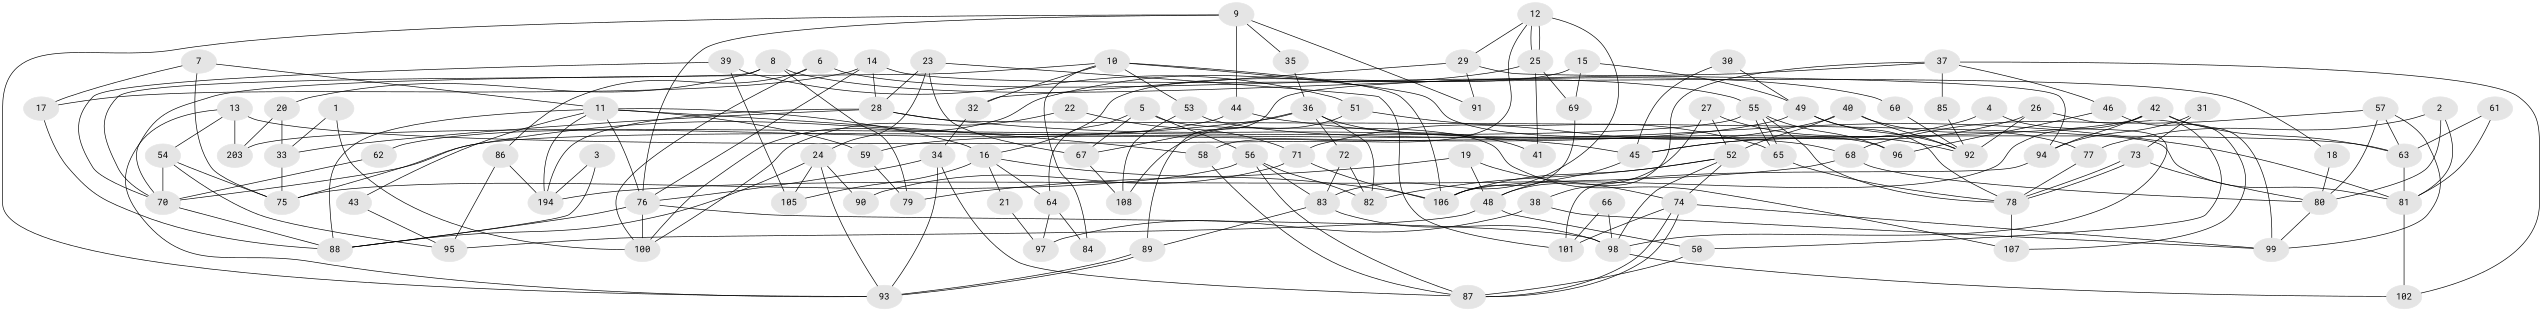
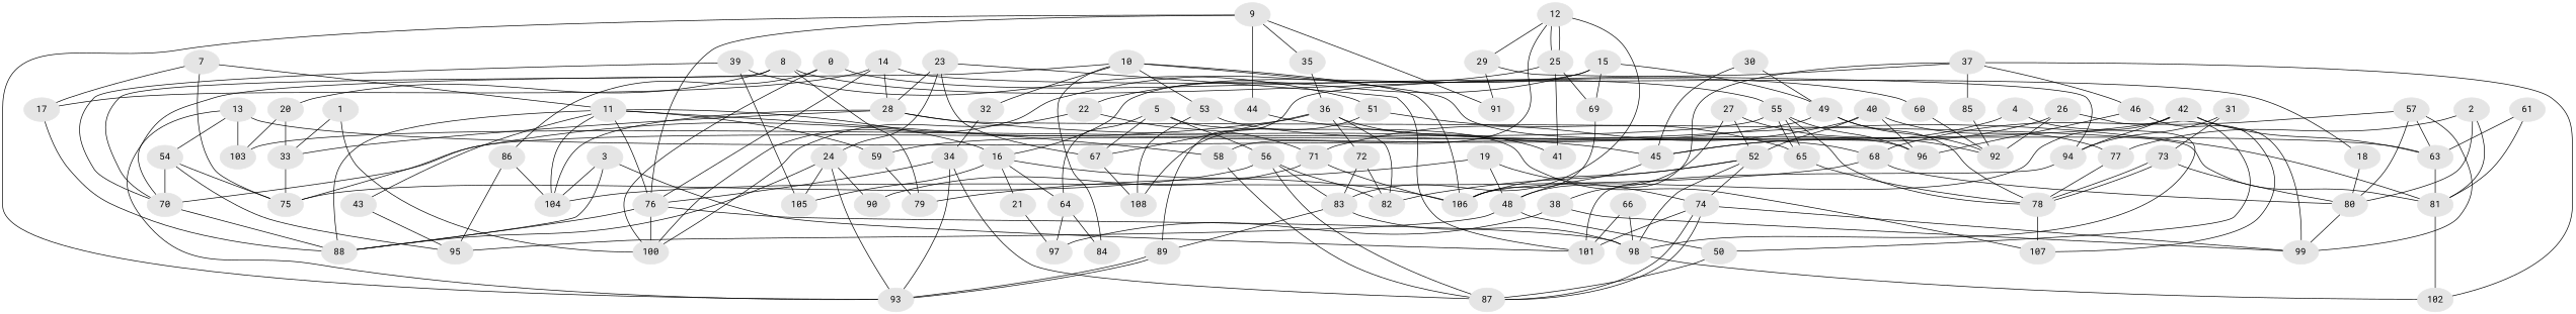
  graph {
    fontname="Roboto Mono"
    node [color=gray90 fontname="Roboto Mono" style=filled]
    edge [fontname="Roboto Mono"]
    1
    33
    100
    75
    2
    77
    80
    81
    78
    99
    102
    3
    88
    101
-   104 [label=194]
+   104
    4
    45
    98
    48
    5
    56
    64
    67
    107
    83
    87
    82
    84
    97
    108
-   6
+   6 [label=0]
    55
    86
    96
-   103 [label=203]
+   103
    65
    95
    7
    11
    17
    76
    16
    43
    58
    59
    8
    20
    60
    70
    79
    92
    9
    35
    44
    91
    93
    36
-   62
    10
    32
    53
    106
    34
    68
    21
    105
    12
    25
    29
    69
    41
    94
    89
    13
    54
    63
    14
    18
    28
    15
    22
    49
    71
    19
    74
    50
    90
    23
    24
    26
    27
    52
    30
    31
    73
    72
    37
    38
    46
    85
    39
    51
    40
    42
    57
    61
    66
    1 -- 33
    1 -- 100
    33 -- 75
    2 -- 77
    2 -- 80
    2 -- 81
    77 -- 78
    80 -- 99
    81 -- 102
    78 -- 107
    3 -- 88
+   3 -- 101
    3 -- 104
    4 -- 45
    4 -- 98
    45 -- 48
    98 -- 102
    48 -- 95
    48 -- 50
    5 -- 56
    5 -- 64
    5 -- 67
    5 -- 107
    56 -- 75
    56 -- 83
    56 -- 87
    56 -- 82
    64 -- 84
    64 -- 97
    67 -- 108
    83 -- 98
    83 -- 89
    6 -- 100
    6 -- 55
    6 -- 86
    55 -- 78
    55 -- 96
    55 -- 103
    55 -- 65
    55 -- 65
    86 -- 104
    86 -- 95
    65 -- 78
    7 -- 75
    7 -- 11
    7 -- 17
    11 -- 88
    11 -- 104
    11 -- 76
    11 -- 16
    11 -- 43
    11 -- 58
    11 -- 59
    17 -- 88
    76 -- 100
    76 -- 88
    76 -- 98
    16 -- 64
    16 -- 106
    16 -- 21
    16 -- 105
    43 -- 95
    58 -- 87
    59 -- 79
    8 -- 20
    8 -- 60
    8 -- 70
    8 -- 79
    20 -- 33
    20 -- 103
    60 -- 92
    70 -- 88
    9 -- 76
    9 -- 35
    9 -- 44
    9 -- 91
    9 -- 93
    35 -- 36
    44 -- 81
-   44 -- 62
    36 -- 75
    36 -- 67
    36 -- 82
    36 -- 41
    36 -- 72
-   62 -- 70
    10 -- 84
    10 -- 96
    10 -- 70
    10 -- 32
    10 -- 53
    10 -- 106
    32 -- 34
    53 -- 108
    53 -- 68
    34 -- 87
    34 -- 76
    34 -- 93
    68 -- 80
    68 -- 104
    21 -- 97
    12 -- 83
    12 -- 58
    12 -- 25
    12 -- 25
    12 -- 29
    25 -- 100
    25 -- 69
    25 -- 41
    29 -- 91
-   29 -- 32
    29 -- 94
    69 -- 106
    94 -- 101
    89 -- 93
    89 -- 93
    13 -- 103
    13 -- 93
    13 -- 54
    13 -- 63
    54 -- 75
    54 -- 95
    54 -- 70
    63 -- 81
    14 -- 17
    14 -- 76
    14 -- 18
    14 -- 28
    18 -- 80
    28 -- 33
    28 -- 81
    28 -- 104
    28 -- 45
    15 -- 16
    15 -- 69
+   15 -- 22
    15 -- 49
    22 -- 100
    22 -- 71
    49 -- 78
    49 -- 59
    49 -- 92
    71 -- 106
    71 -- 90
    19 -- 48
    19 -- 79
    19 -- 74
    74 -- 99
    74 -- 101
    74 -- 87
    74 -- 87
    50 -- 87
    23 -- 101
    23 -- 67
    23 -- 28
    23 -- 24
    24 -- 88
    24 -- 93
    24 -- 105
    24 -- 90
    26 -- 45
    26 -- 92
    26 -- 50
    27 -- 48
    27 -- 92
    27 -- 52
    52 -- 98
    52 -- 82
    52 -- 106
    52 -- 74
    30 -- 45
    30 -- 49
    31 -- 94
    31 -- 73
    73 -- 80
    73 -- 78
    73 -- 78
    72 -- 83
    72 -- 82
    37 -- 102
    37 -- 89
    37 -- 38
    37 -- 46
    37 -- 85
    38 -- 99
    38 -- 97
    46 -- 107
    46 -- 96
    85 -- 92
    39 -- 70
    39 -- 105
    39 -- 51
    51 -- 108
    51 -- 65
    40 -- 77
-   40 -- 92
+   40 -- 96
    40 -- 71
    40 -- 52
    42 -- 99
    42 -- 70
    42 -- 106
    42 -- 94
    42 -- 63
    57 -- 80
    57 -- 99
    57 -- 68
    57 -- 63
    61 -- 81
    61 -- 63
    66 -- 101
    66 -- 98
  }
